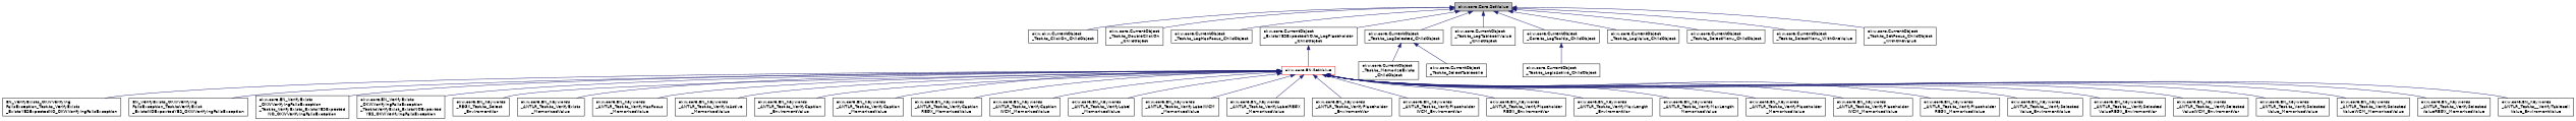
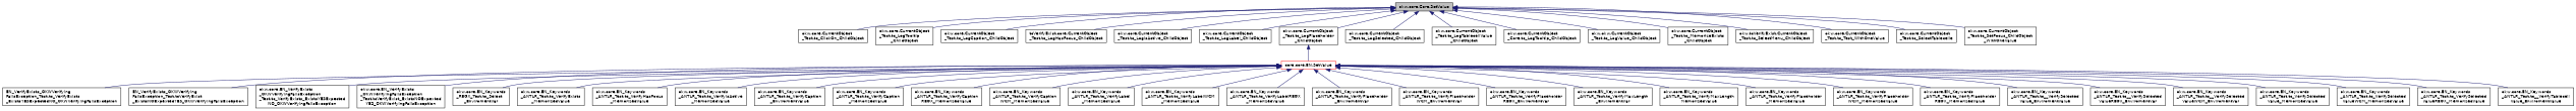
  digraph {
    rankdir=TB
    node [color=black fillcolor=white fontname=Helvetica fontsize=10 shape=record style=filled]
    edge [color=midnightblue dir=back fontname=Helvetica fontsize=10 labelfontname=Helvetica labelfontsize=10 style=solid]
    n1 [fillcolor=grey75 fontcolor=black height=0.2 label="okw.core.Core.SetValue" width=0.4]
-   n2 [height=0.2 label="okw.okw.CurrentObject\l_Test.tc_ClickOn_ChildObject" width=0.4]
-   n3 [height=0.2 label="okw.core.CurrentObject\l_Test.tc_DoubleClickOn\l_ChildObject" width=0.4]
-   n5 [height=0.2 label="okw.core.CurrentObject\l_Test.tc_LogHasFocus_ChildObject" width=0.4]
+   n2 [height=0.2 label="okw.core.CurrentObject\l_Test.tc_ClickOn_ChildObject" width=0.4]
+   n3 [height=0.2 label="okw.core.CurrentObject\l_Test.tc_LogTooltip\l_ChildObject" width=0.4]
+   n4 [height=0.2 label="okw.core.CurrentObject\l_Test.tc_LogCaption_ChildObject" width=0.4]
+   n5 [height=0.2 label="tcVerifyExist.core.CurrentObject\l_Test.tc_LogHasFocus_ChildObject" width=0.4]
    n6 [height=0.2 label="okw.core.CurrentObject\l_Test.tc_LogIsActive_ChildObject" width=0.4]
-   n8 [height=0.2 label="okw.core.CurrentObject\l_ExistsYESExpectedNO.tc_LogPlaceholder\l_ChildObject" width=0.4]
+   n7 [height=0.2 label="okw.core.CurrentObject\l_Test.tc_LogLabel_ChildObject" width=0.4]
+   n8 [height=0.2 label="okw.core.CurrentObject\l_Test.tc_LogPlaceholder\l_ChildObject" width=0.4]
    n9 [height=0.2 label="okw.core.CurrentObject\l_Test.tc_LogSelected_ChildObject" width=0.4]
    n10 [height=0.2 label="okw.core.CurrentObject\l_Test.tc_LogTablecellValue\l_ChildObject" width=0.4]
    n11 [height=0.2 label="okw.core.CurrentObject\l_Core.tc_LogTooltip_ChildObject" width=0.4]
-   n12 [height=0.2 label="okw.core.CurrentObject\l_Test.tc_LogValue_ChildObject" width=0.4]
+   n12 [height=0.2 label="okw.okw.CurrentObject\l_Test.tc_LogValue_ChildObject" width=0.4]
    n13 [height=0.2 label="okw.core.CurrentObject\l_Test.tc_MemorizeExists\l_ChildObject" width=0.4]
-   n14 [height=0.2 label="okw.core.CurrentObject\l_Test.tc_SelectMenu_ChildObject" width=0.4]
-   n15 [height=0.2 label="okw.core.CurrentObject\l_Test.tc_SelectMenu_WithOneValue" width=0.4]
+   n14 [height=0.2 label="okw.tcVerifyExist.CurrentObject\l_Test.tc_SelectMenu_ChildObject" width=0.4]
+   n15 [height=0.2 label="okw.core.CurrentObject\l_Test.tc_Test_WithOneValue" width=0.4]
    n16 [height=0.2 label="okw.core.CurrentObject\l_Test.tc_SelectTablecelle" width=0.4]
    n17 [height=0.2 label="okw.core.CurrentObject\l_Test.tc_SetFocus_ChildObject\l_WithOneValue" width=0.4]
-   n18 [color=red height=0.2 label="okw.core.EN.SetValue" width=0.4]
+   n18 [color=red height=0.2 label="core.core.EN.SetValue" width=0.4]
    n19 [height=0.2 label="EN_VerifyExists_OKWVerifying\lFailsException_Test.tc_VerifyExists\l_ExistsYESExpectedNO_OKWVerifyingFailsException" width=0.4]
    n20 [height=0.2 label="EN_VerifyExists_OKWVerifying\lFailsException_Test.tcVerifyExist\l_ExistsNOExpextedYES_OKWVerifyingFailsException" width=0.4]
    n21 [height=0.2 label="okw.core.EN_VerifyExists\l_OKWVerifyingFailsException\l_Test.tc_VerifyExists_ExistsYESExpected\lNO_OKWVerifyingFailsException" width=0.4]
    n22 [height=0.2 label="okw.core.EN_VerifyExists\l_OKWVerifyingFailsException\l_Test.tcVerifyExist_ExistsNOExpexted\lYES_OKWVerifyingFailsException" width=0.4]
    n23 [height=0.2 label="okw.core.EN_Keywords\l_REGX_Test.tc_Select\l_EnviromentVar" width=0.4]
    n24 [height=0.2 label="okw.core.EN_Keywords\l_ANTLR_Test.tc_VerifyExists\l_MemorizedValue" width=0.4]
    n25 [height=0.2 label="okw.core.EN_Keywords\l_ANTLR_Test.tc_VerifyHasFocus\l_MemorizedValue" width=0.4]
    n26 [height=0.2 label="okw.core.EN_Keywords\l_ANTLR_Test.tc_VerifyIsActive\l_MemorizedValue" width=0.4]
    n27 [height=0.2 label="okw.core.EN_Keywords\l_ANTLR_Test.tc_VerifyCaption\l_EnviromentValue" width=0.4]
    n28 [height=0.2 label="okw.core.EN_Keywords\l_ANTLR_Test.tc_VerifyCaption\l_MemorizedValue" width=0.4]
    n29 [height=0.2 label="okw.core.EN_Keywords\l_ANTLR_Test.tc_VerifyCaption\lREGX_MemorizedValue" width=0.4]
    n30 [height=0.2 label="okw.core.EN_Keywords\l_ANTLR_Test.tc_VerifyCaption\lWCM_MemorizedValue" width=0.4]
    n31 [height=0.2 label="okw.core.EN_Keywords\l_ANTLR_Test.tc_VerifyLabel\l_MemorizedValue" width=0.4]
    n32 [height=0.2 label="okw.core.EN_Keywords\l_ANTLR_Test.tc_VerifyLabelWCM\l_MemorizedValue" width=0.4]
    n33 [height=0.2 label="okw.core.EN_Keywords\l_ANTLR_Test.tc_VerifyLabelREGX\l_MemorizedValue" width=0.4]
    n34 [height=0.2 label="okw.core.EN_Keywords\l_ANTLR_Test.tc_VerifyPlaceholder\l_EnviromentVar" width=0.4]
    n35 [height=0.2 label="okw.core.EN_Keywords\l_ANTLR_Test.tc_VerifyPlaceholder\lWCM_EnviromentVar" width=0.4]
    n36 [height=0.2 label="okw.core.EN_Keywords\l_ANTLR_Test.tc_VerifyPlaceholder\lREGX_EnviromentVar" width=0.4]
    n37 [height=0.2 label="okw.core.EN_Keywords\l_ANTLR_Test.tc_VerifyMaxLength\l_EnviromentVar" width=0.4]
    n38 [height=0.2 label="okw.core.EN_Keywords\l_ANTLR_Test.tc_VerifyMaxLength\lMemorizedValue" width=0.4]
    n39 [height=0.2 label="okw.core.EN_Keywords\l_ANTLR_Test.tc_VerifyPlaceholder\l_MemorizedValue" width=0.4]
    n40 [height=0.2 label="okw.core.EN_Keywords\l_ANTLR_Test.tc_VerifyPlaceholder\lWCM_MemorizedValue" width=0.4]
    n41 [height=0.2 label="okw.core.EN_Keywords\l_ANTLR_Test.tc_VerifyPlaceholder\lREGX_MemorizedValue" width=0.4]
    n42 [height=0.2 label="okw.core.EN_Keywords\l_ANTLR_Test.tc__VerifySelected\lValue_EnviromentValue" width=0.4]
    n43 [height=0.2 label="okw.core.EN_Keywords\l_ANTLR_Test.tc__VerifySelected\lValueREGX_EnviromentVar" width=0.4]
    n44 [height=0.2 label="okw.core.EN_Keywords\l_ANTLR_Test.tc__VerifySelected\lValueWCM_EnviromentVar" width=0.4]
    n45 [height=0.2 label="okw.core.EN_Keywords\l_ANTLR_Test.tc_VerifySelected\lValue_MemorizedValue" width=0.4]
    n46 [height=0.2 label="okw.core.EN_Keywords\l_ANTLR_Test.tc_VerifySelected\lValueWCM_MemorizedValue" width=0.4]
    n47 [height=0.2 label="okw.core.EN_Keywords\l_ANTLR_Test.tc_VerifySelected\lValueREGX_MemorizedValue" width=0.4]
    n48 [height=0.2 label="okw.core.EN_Keywords\l_ANTLR_Test.tc__VerifyTablecell\lValue_EnviromentValue" width=0.4]
    n1 -> n2
    n1 -> n3
+   n1 -> n4
    n1 -> n5
-   n11 -> n6
+   n1 -> n6
+   n1 -> n7
    n1 -> n8
    n1 -> n9
    n1 -> n10
    n1 -> n11
    n1 -> n12
-   n9 -> n13
+   n1 -> n13
    n1 -> n14
    n1 -> n15
-   n9 -> n16
+   n1 -> n16
    n1 -> n17
    n8 -> n18
    n18 -> n19
    n18 -> n20
    n18 -> n21
    n18 -> n22
    n18 -> n23
    n18 -> n24
    n18 -> n25
    n18 -> n26
    n18 -> n27
    n18 -> n28
    n18 -> n29
    n18 -> n30
    n18 -> n31
    n18 -> n32
    n18 -> n33
    n18 -> n34
    n18 -> n35
    n18 -> n36
    n18 -> n37
    n18 -> n38
    n18 -> n39
    n18 -> n40
    n18 -> n41
    n18 -> n42
    n18 -> n43
    n18 -> n44
    n18 -> n45
    n18 -> n46
    n18 -> n47
    n18 -> n48
  }
